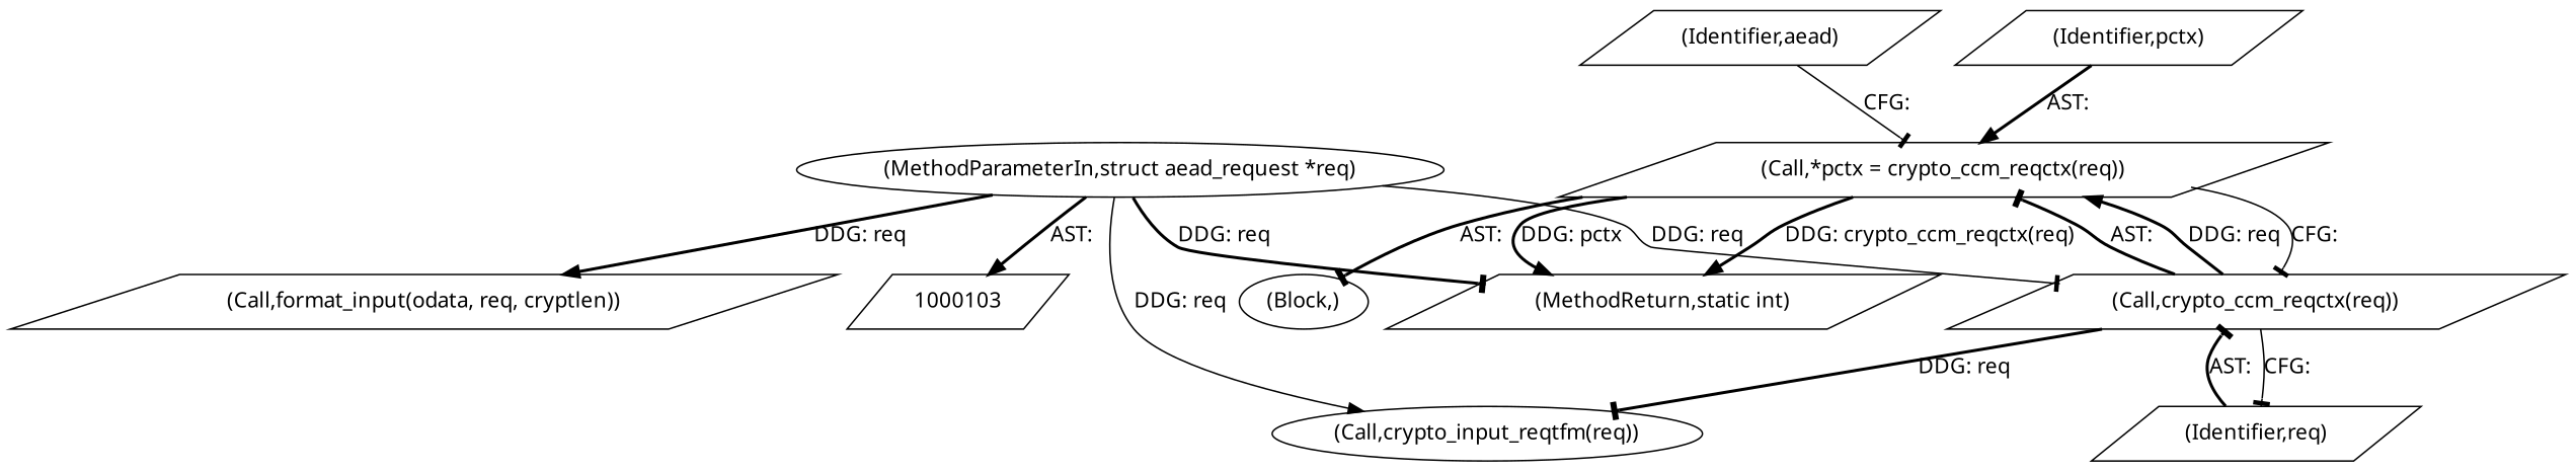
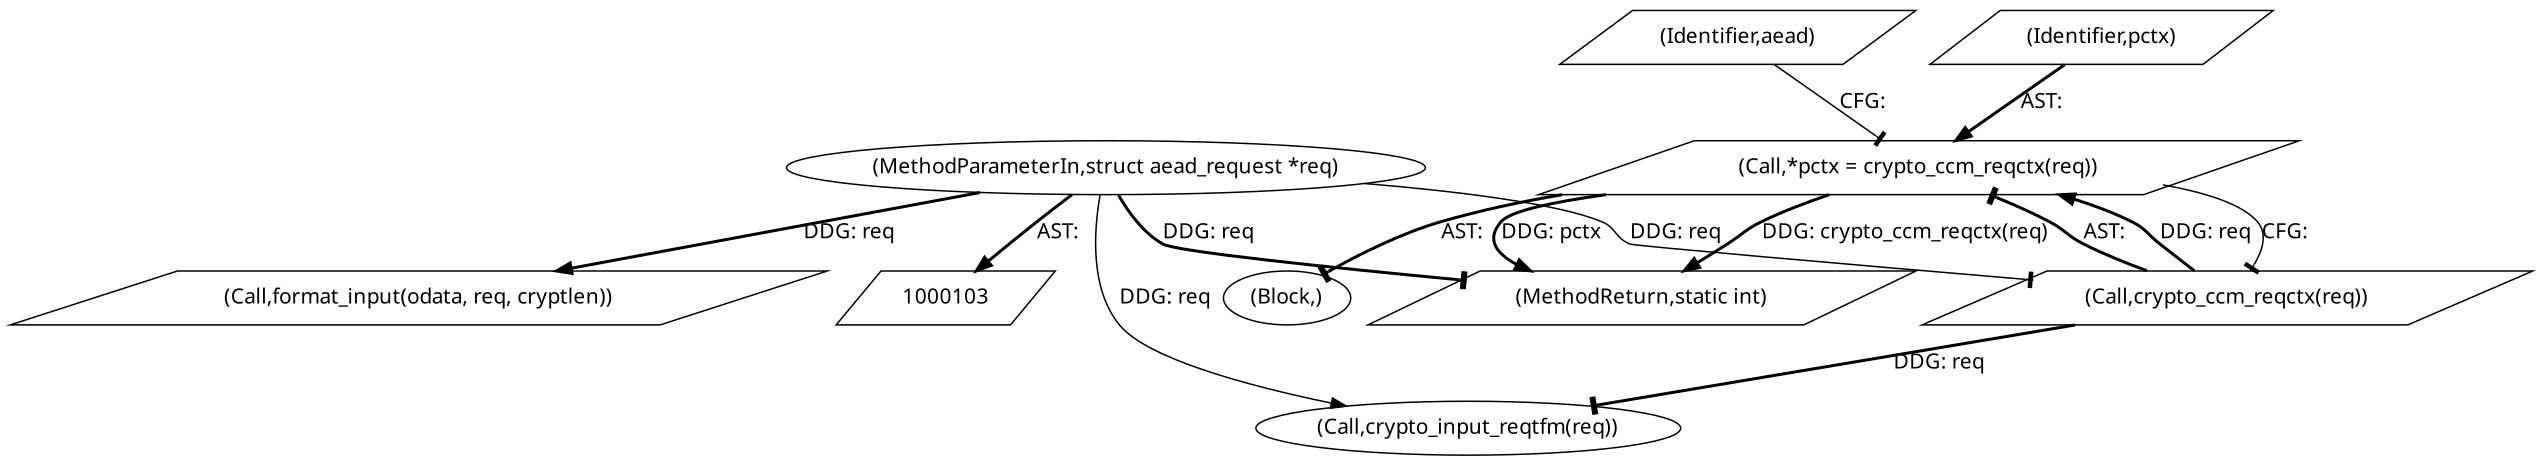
  digraph {
    fontname="Noto Sans"
    node [fontname="Noto Sans" shape=parallelogram]
    edge [arrowhead=tee fontname="Noto Sans" style=bold]
    n1 [label="(Call,*pctx = crypto_ccm_reqctx(req))"]
    n2 [label="(Call,crypto_ccm_reqctx(req))"]
    n3 [label="(Block,)" shape=ellipse]
    n4 [label="(MethodReturn,static int)"]
-   n5 [label="(Identifier,req)"]
    n6 [label="(Call,crypto_input_reqtfm(req))" shape=ellipse]
    n7 [label="(MethodParameterIn,struct aead_request *req)" shape=ellipse]
    n8 [label="(Call,format_input(odata, req, cryptlen))"]
    1000103
    n10 [label="(Identifier,aead)"]
    n11 [label="(Identifier,pctx)"]
    n1 -> n2 [label="CFG: " style=solid]
    n1 -> n3 [label="AST: "]
    n1 -> n4 [arrowhead=normal label="DDG: pctx"]
    n1 -> n4 [arrowhead=normal label="DDG: crypto_ccm_reqctx(req)"]
    n2 -> n1 [label="AST: "]
    n2 -> n1 [arrowhead=normal label="DDG: req"]
-   n2 -> n5 [label="CFG: " style=solid]
    n2 -> n6 [label="DDG: req"]
-   n5 -> n2 [label="AST: "]
    n7 -> n2 [label="DDG: req" style=solid]
    n7 -> n4 [label="DDG: req"]
    n7 -> n6 [arrowhead=normal label="DDG: req" style=solid]
    n7 -> n8 [arrowhead=normal label="DDG: req"]
    n7 -> 1000103 [arrowhead=normal label="AST: "]
    n10 -> n1 [label="CFG: " style=solid]
    n11 -> n1 [arrowhead=normal label="AST: "]
  }
